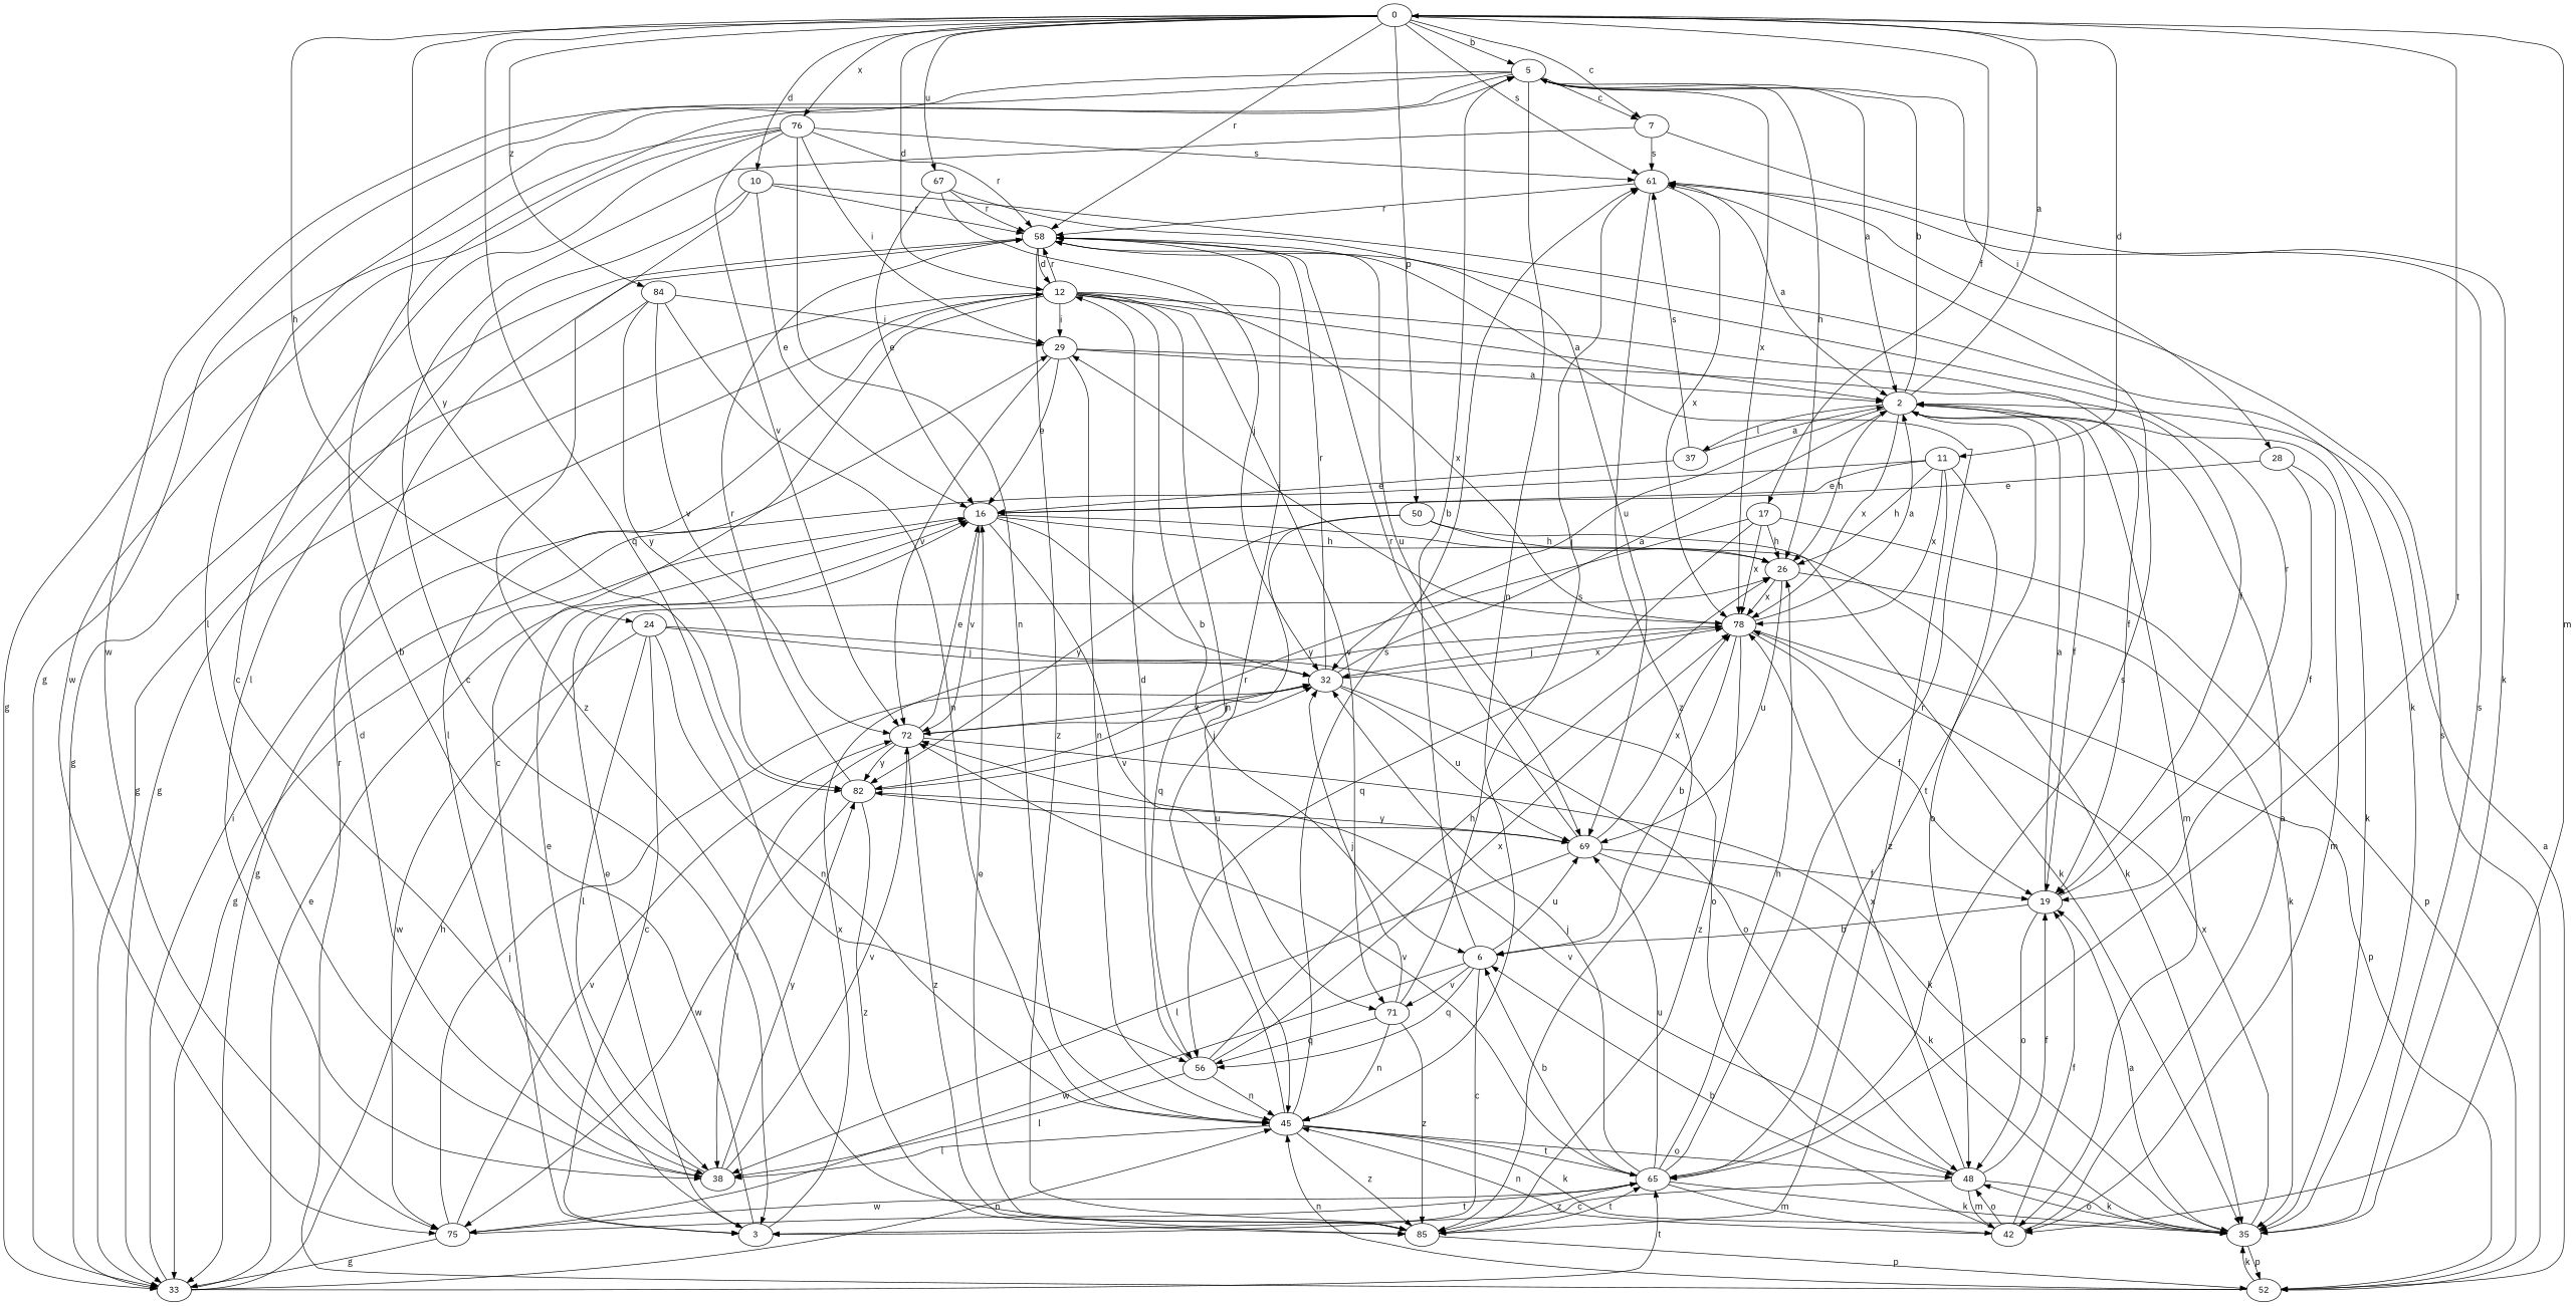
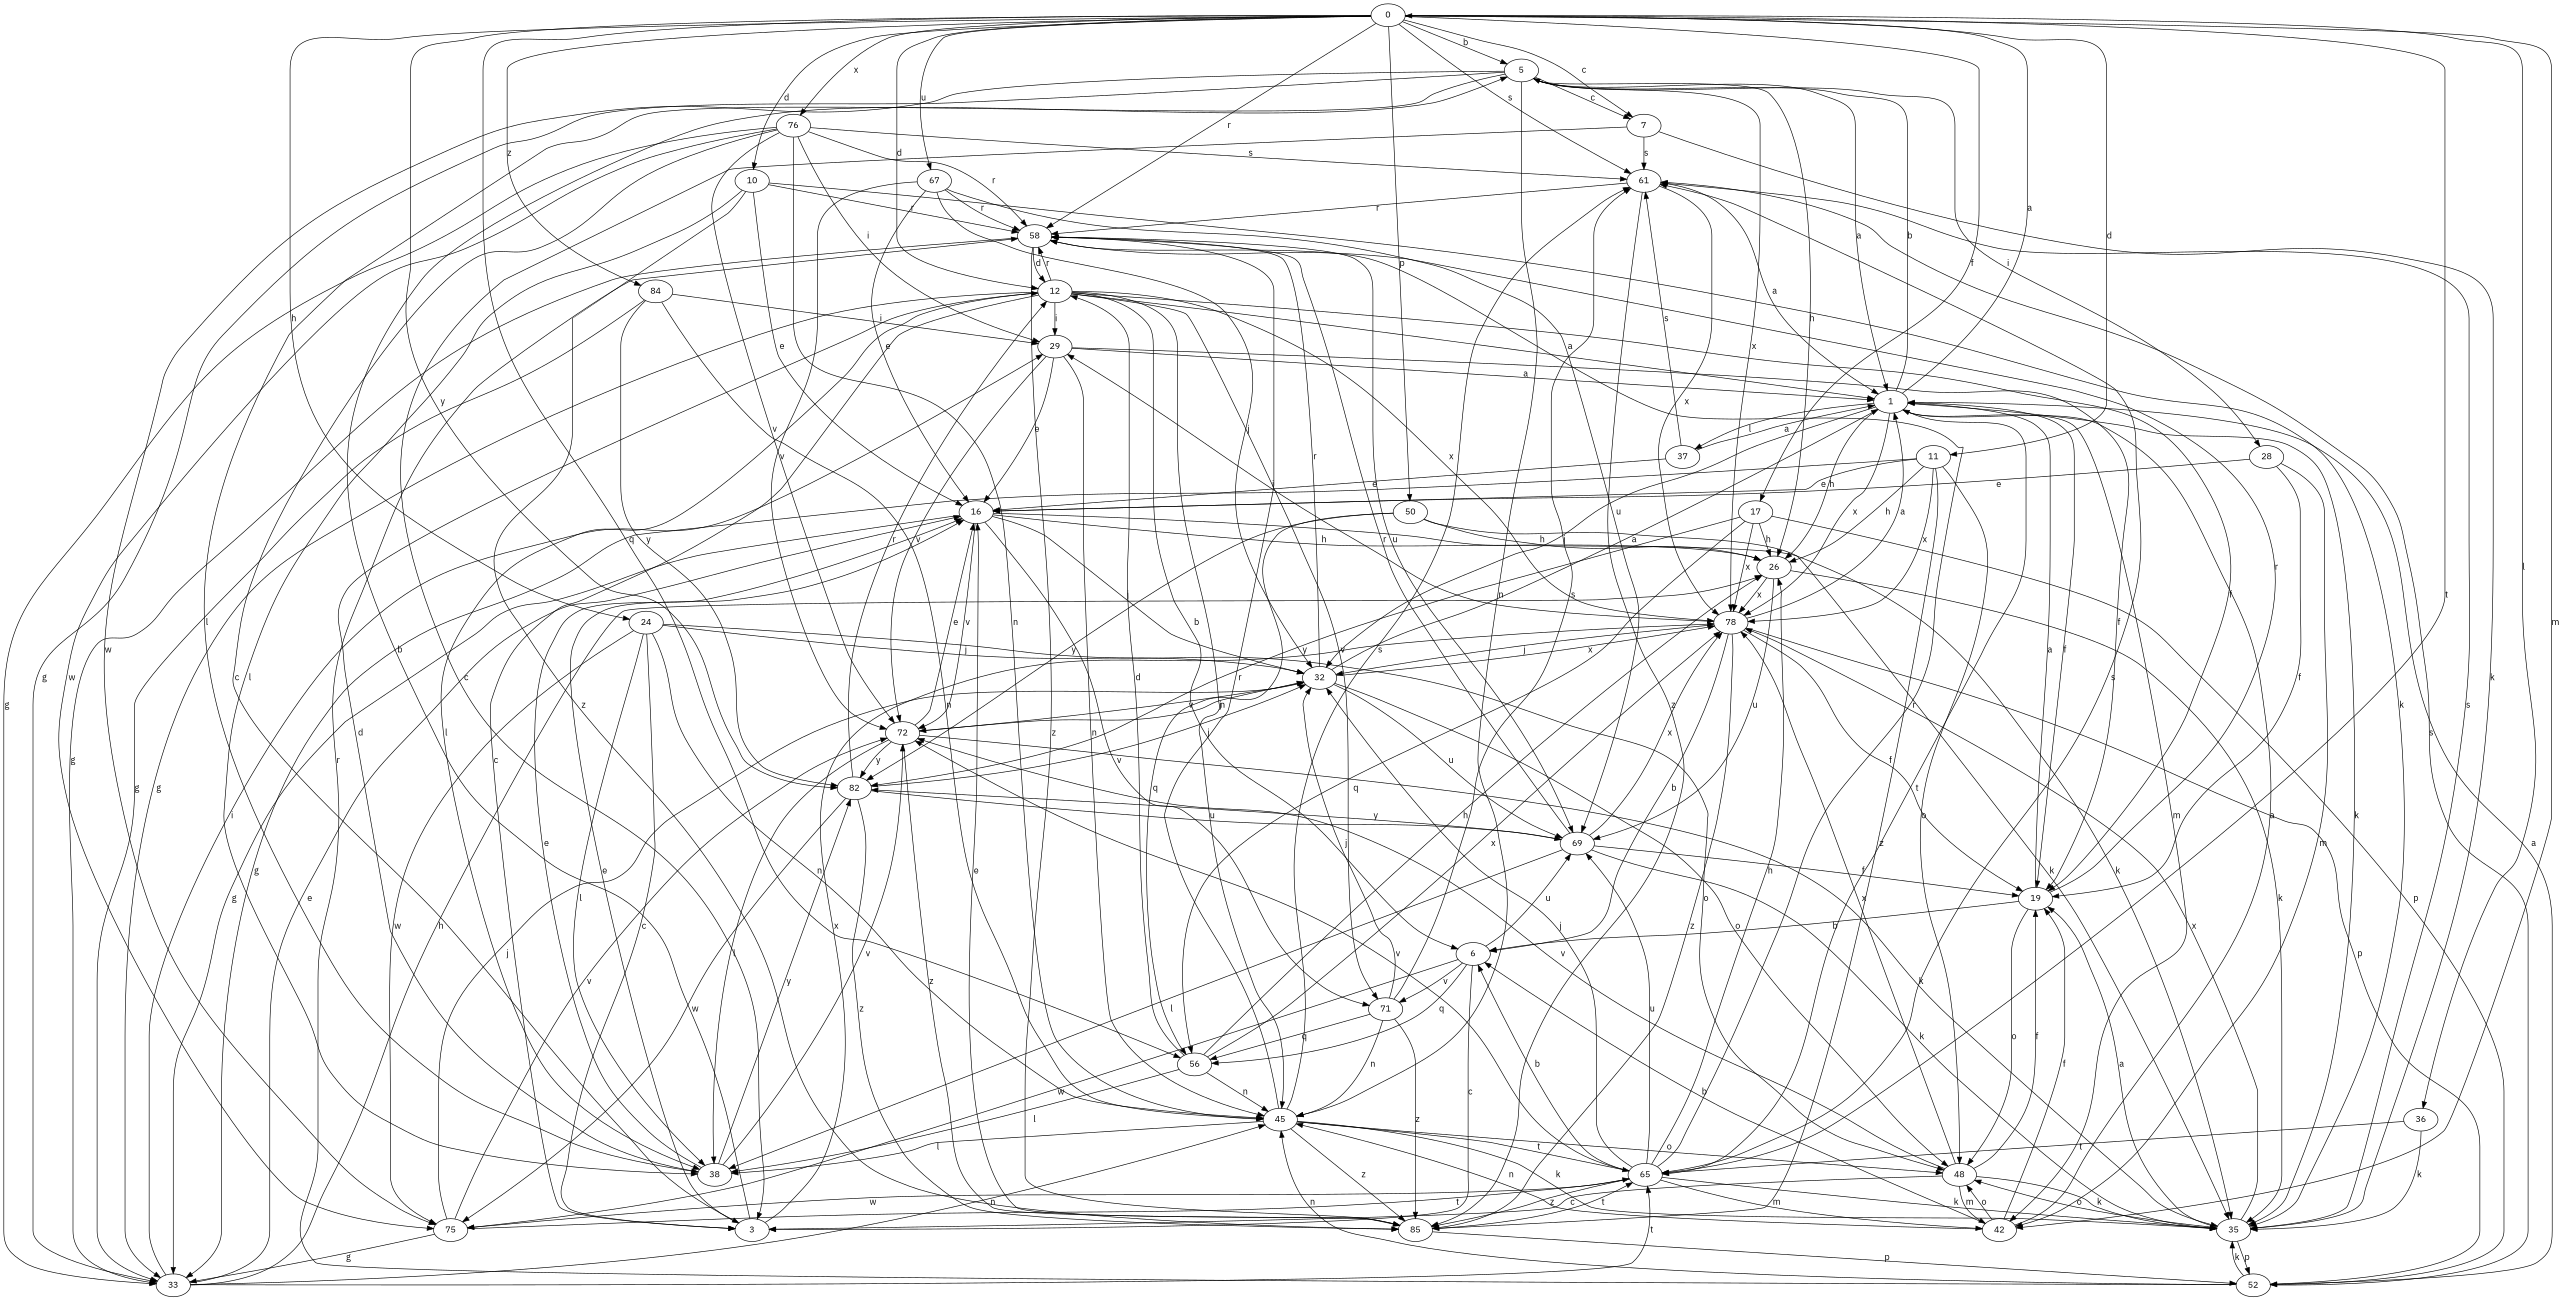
  strict digraph {
    fontname="IBM Plex Sans"
    node [fontname="IBM Plex Sans"]
    edge [fontname="IBM Plex Sans"]
    0
    5
    7
    10
    11
    12
    17
    24
+   36
    42
    50
    56
    58
    61
    65
    67
    76
    82
    84
-   2
+   2 [label=1]
    26
    78
    n23 [label=33]
    28
    38
    45
    75
    35
    n29 [label=3]
    16
    85
    48
    19
    6
    71
    29
    52
    32
    69
    72
    37
    0 -> 5 [label=b]
    0 -> 7 [label=c]
    0 -> 10 [label=d]
    0 -> 11 [label=d]
    0 -> 12 [label=d]
    0 -> 17 [label=f]
    0 -> 24 [label=h]
+   0 -> 36 [label=l]
    0 -> 42 [label=m]
    0 -> 50 [label=p]
    0 -> 56 [label=q]
    0 -> 58 [label=r]
    0 -> 61 [label=s]
    0 -> 65 [label=t]
    0 -> 67 [label=u]
    0 -> 76 [label=x]
    0 -> 82 [label=y]
    0 -> 84 [label=z]
    5 -> 7 [label=c]
    5 -> 2 [label=a]
    5 -> 26 [label=h]
    5 -> 78 [label=x]
    5 -> n23 [label=g]
    5 -> 28 [label=i]
    5 -> 38 [label=l]
    5 -> 45 [label=n]
    5 -> 75 [label=w]
    7 -> 61 [label=s]
    7 -> 35 [label=k]
    7 -> n29 [label=c]
    10 -> 58 [label=r]
    10 -> 38 [label=l]
    10 -> 35 [label=k]
    10 -> 16 [label=e]
    10 -> 85 [label=z]
    11 -> 26 [label=h]
    11 -> 78 [label=x]
    11 -> n23 [label=g]
    11 -> 16 [label=e]
    11 -> 85 [label=z]
    11 -> 48 [label=o]
    12 -> 58 [label=r]
    12 -> 2 [label=a]
    12 -> 78 [label=x]
    12 -> n23 [label=g]
    12 -> 38 [label=l]
    12 -> 45 [label=n]
    12 -> n29 [label=c]
    12 -> 19 [label=f]
    12 -> 6 [label=b]
    12 -> 71 [label=v]
    12 -> 29 [label=i]
    17 -> 56 [label=q]
    17 -> 82 [label=y]
    17 -> 26 [label=h]
    17 -> 78 [label=x]
    17 -> 52 [label=p]
    24 -> 38 [label=l]
    24 -> 45 [label=n]
    24 -> 75 [label=w]
    24 -> n29 [label=c]
    24 -> 48 [label=o]
    24 -> 32 [label=j]
+   36 -> 65 [label=t]
+   36 -> 35 [label=k]
    42 -> 2 [label=a]
    42 -> 45 [label=n]
    42 -> 48 [label=o]
    42 -> 19 [label=f]
    42 -> 6 [label=b]
    50 -> 56 [label=q]
    50 -> 82 [label=y]
    50 -> 26 [label=h]
    50 -> 35 [label=k]
    56 -> 12 [label=d]
    56 -> 26 [label=h]
    56 -> 78 [label=x]
    56 -> 38 [label=l]
    56 -> 45 [label=n]
    58 -> 12 [label=d]
    58 -> n23 [label=g]
    58 -> 85 [label=z]
    58 -> 69 [label=u]
    61 -> 58 [label=r]
    61 -> 2 [label=a]
    61 -> 78 [label=x]
    61 -> 85 [label=z]
    65 -> 42 [label=m]
    65 -> 58 [label=r]
    65 -> 61 [label=s]
    65 -> 26 [label=h]
    65 -> 75 [label=w]
    65 -> 35 [label=k]
    65 -> 85 [label=z]
    65 -> 6 [label=b]
    65 -> 32 [label=j]
    65 -> 69 [label=u]
    65 -> 72 [label=v]
    67 -> 58 [label=r]
    67 -> 16 [label=e]
    67 -> 32 [label=j]
    67 -> 69 [label=u]
    76 -> 58 [label=r]
    76 -> 61 [label=s]
    76 -> n23 [label=g]
    76 -> 45 [label=n]
    76 -> 75 [label=w]
    76 -> n29 [label=c]
    76 -> 29 [label=i]
    76 -> 72 [label=v]
-   82 -> 58 [label=r]
+   82 -> 12 [label=r]
    82 -> 75 [label=w]
    82 -> 85 [label=z]
    82 -> 32 [label=j]
    82 -> 69 [label=u]
    84 -> 82 [label=y]
    84 -> n23 [label=g]
    84 -> 45 [label=n]
    84 -> 29 [label=i]
-   84 -> 72 [label=v]
+   67 -> 72 [label=v]
    2 -> 0 [label=a]
    2 -> 5 [label=b]
    2 -> 42 [label=m]
    2 -> 65 [label=t]
    2 -> 26 [label=h]
    2 -> 78 [label=x]
    2 -> 35 [label=k]
    2 -> 19 [label=f]
    2 -> 32 [label=j]
    2 -> 37 [label=l]
    26 -> 78 [label=x]
    26 -> 35 [label=k]
    26 -> 69 [label=u]
    78 -> 2 [label=a]
    78 -> 85 [label=z]
    78 -> 19 [label=f]
    78 -> 6 [label=b]
    78 -> 29 [label=i]
    78 -> 52 [label=p]
    78 -> 32 [label=j]
    n23 -> 65 [label=t]
    n23 -> 26 [label=h]
    n23 -> 45 [label=n]
    n23 -> 16 [label=e]
    n23 -> 29 [label=i]
    28 -> 42 [label=m]
    28 -> 16 [label=e]
    28 -> 19 [label=f]
    38 -> 12 [label=d]
    38 -> 82 [label=y]
    38 -> 16 [label=e]
    38 -> 72 [label=v]
    45 -> 58 [label=r]
    45 -> 61 [label=s]
    45 -> 65 [label=t]
    45 -> 38 [label=l]
    45 -> 35 [label=k]
    45 -> 85 [label=z]
    45 -> 48 [label=o]
    75 -> 65 [label=t]
    75 -> n23 [label=g]
    75 -> 32 [label=j]
    75 -> 72 [label=v]
    35 -> 61 [label=s]
    35 -> 78 [label=x]
    35 -> 48 [label=o]
    35 -> 19 [label=a]
    35 -> 52 [label=p]
    n29 -> 5 [label=b]
    n29 -> 78 [label=x]
    n29 -> 16 [label=e]
    16 -> 26 [label=h]
    16 -> n23 [label=g]
    16 -> 35 [label=k]
    16 -> 71 [label=v]
    16 -> 32 [label=j]
    16 -> 72 [label=v]
    85 -> 65 [label=t]
    85 -> 16 [label=e]
    85 -> 52 [label=p]
    48 -> 42 [label=m]
    48 -> 78 [label=x]
    48 -> 35 [label=k]
    48 -> n29 [label=c]
    48 -> 19 [label=f]
    48 -> 72 [label=v]
    19 -> 58 [label=r]
    19 -> 2 [label=a]
    19 -> 48 [label=o]
    19 -> 6 [label=b]
-   6 -> 5 [label=b]
    6 -> 56 [label=q]
    6 -> 75 [label=w]
    6 -> n29 [label=c]
    6 -> 71 [label=v]
    6 -> 69 [label=u]
    71 -> 56 [label=q]
    71 -> 61 [label=s]
    71 -> 45 [label=n]
    71 -> 85 [label=z]
    71 -> 32 [label=j]
    29 -> 2 [label=a]
    29 -> 45 [label=n]
    29 -> 16 [label=e]
    29 -> 19 [label=f]
    29 -> 72 [label=v]
    52 -> 58 [label=r]
    52 -> 61 [label=s]
    52 -> 2 [label=a]
    52 -> 45 [label=n]
    52 -> 35 [label=k]
    32 -> 58 [label=r]
    32 -> 2 [label=a]
    32 -> 78 [label=x]
    32 -> 48 [label=o]
    32 -> 69 [label=u]
    32 -> 72 [label=v]
    69 -> 58 [label=r]
    69 -> 82 [label=y]
    69 -> 78 [label=x]
    69 -> 38 [label=l]
    69 -> 35 [label=k]
    69 -> 19 [label=f]
    72 -> 82 [label=y]
    72 -> 38 [label=l]
    72 -> 35 [label=k]
    72 -> 16 [label=e]
    72 -> 85 [label=z]
    72 -> 32 [label=j]
    37 -> 61 [label=s]
    37 -> 2 [label=a]
    37 -> 16 [label=e]
  }
